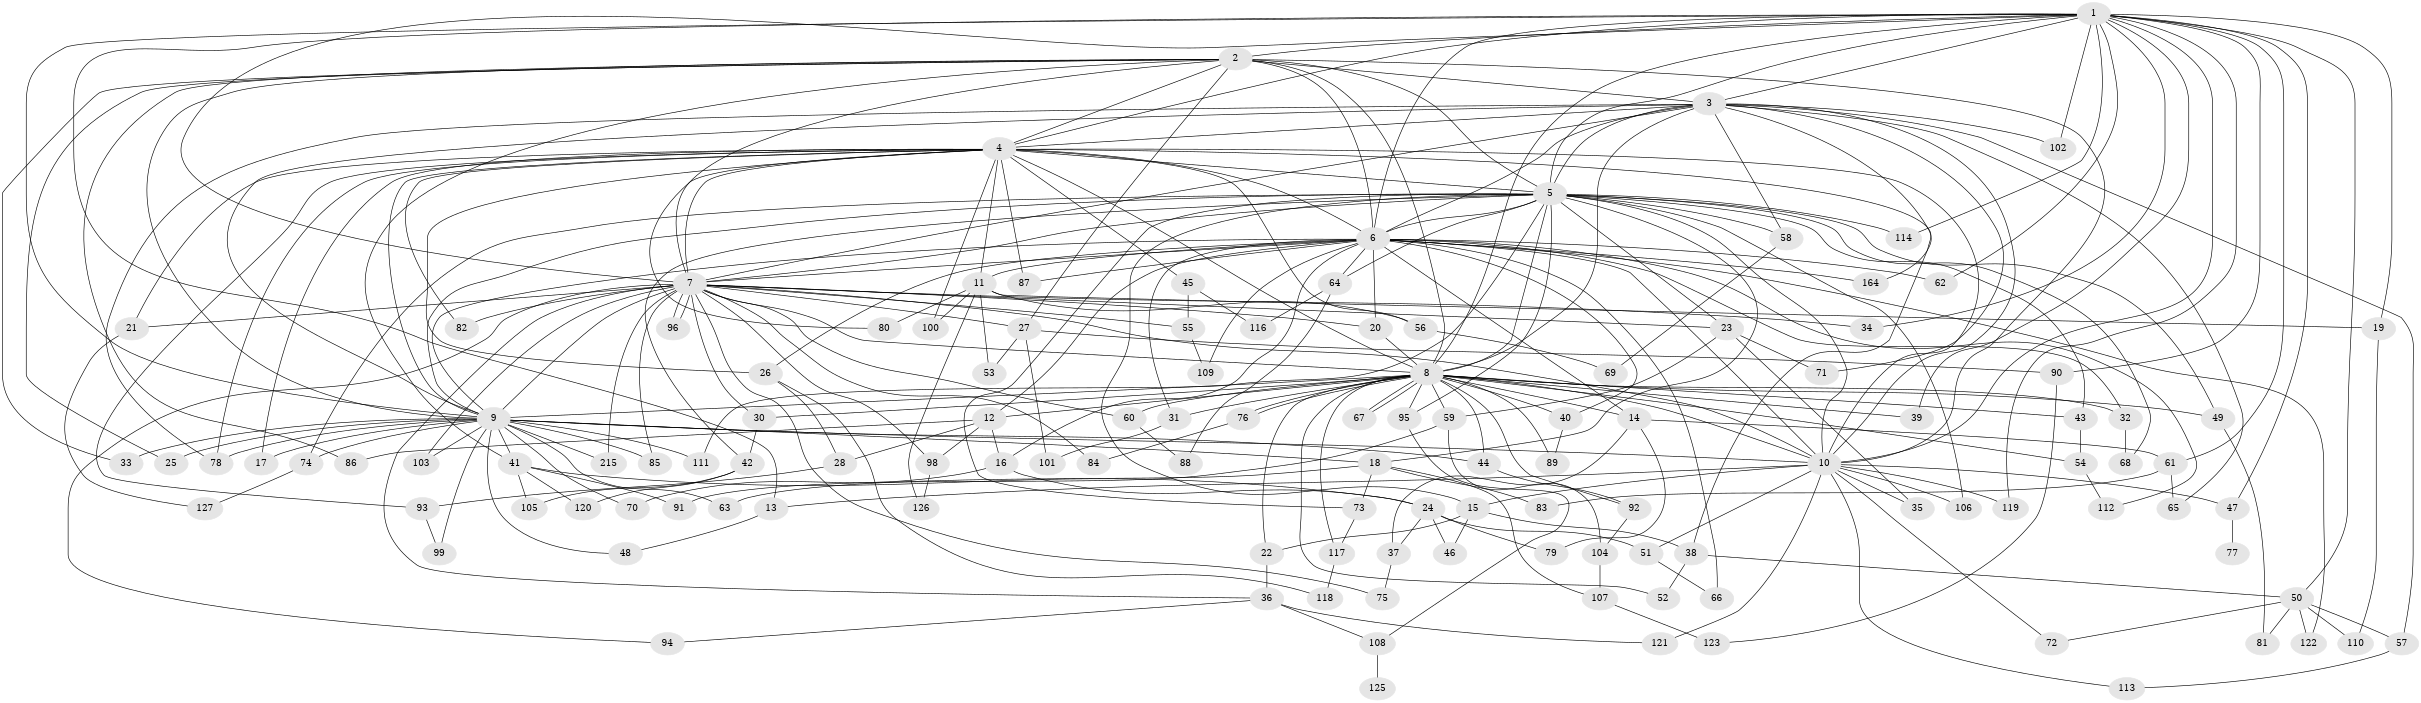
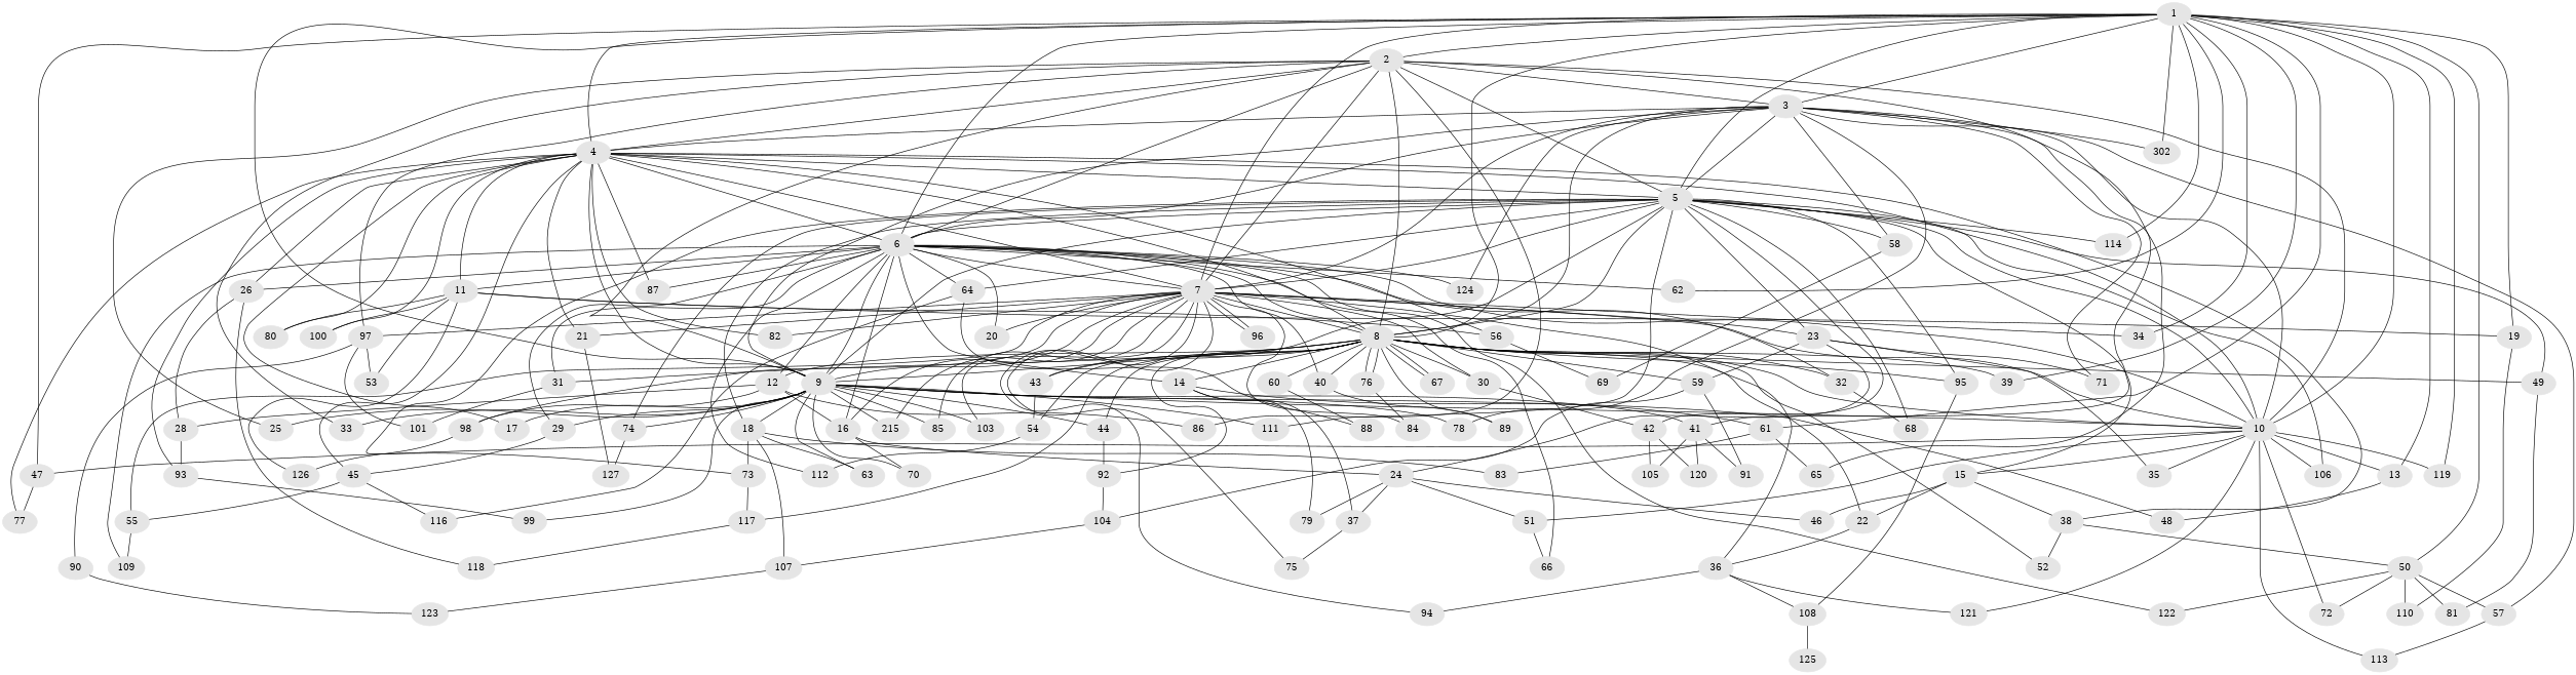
  graph {
    node [color=gray90 style=filled]
    1
    2
    3
    4
    5
    6
    7
    8
    9
    10
    13
    19
    34
    39
    47
    50
    61
    62
    90
-   102
+   102 [label=302]
    114
    119
    25
-   27
+   27 [label=97]
    33
    41
    86
    57
    58
    65
    71
    78
-   124 [label=164]
+   124
    11
    17
    21
    26
    38
    45
    56
    77
    80
    82
    87
    93
    100
    15
    18
    23
    42
    43
    49
    64
    68
    73
    74
    95
    106
    111
    12
    14
    16
    20
+   29
    31
    32
    40
    66
    109
    112
    122
    30
    36
    55
    60
    75
    84
    85
    94
    96
    98
    103
    n83 [label=215]
    22
    44
    52
    54
    59
    67
    76
    89
    92
    117
    48
    63
    70
    99
    35
    51
    72
    113
    121
    110
    81
    83
    123
    53
    101
    91
    105
    120
    69
    126
    127
    28
    118
    116
    46
    107
    24
    88
    108
    37
    79
    104
    125
    1 -- 2
    1 -- 3
    1 -- 4
    1 -- 5
    1 -- 6
    1 -- 7
    1 -- 8
    1 -- 9
    1 -- 10
    1 -- 13
    1 -- 19
    1 -- 34
    1 -- 39
    1 -- 47
    1 -- 50
    1 -- 61
    1 -- 62
-   1 -- 90
    1 -- 102
    1 -- 114
    1 -- 119
    2 -- 3
    2 -- 4
    2 -- 5
    2 -- 6
    2 -- 7
    2 -- 8
    2 -- 9
    2 -- 10
    2 -- 25
    2 -- 27
    2 -- 33
    2 -- 41
    2 -- 86
    3 -- 4
    3 -- 5
    3 -- 6
    3 -- 7
    3 -- 8
    3 -- 9
    3 -- 10
    3 -- 102
    3 -- 57
    3 -- 58
    3 -- 65
    3 -- 71
    3 -- 78
    3 -- 124
    4 -- 5
    4 -- 6
    4 -- 7
    4 -- 8
    4 -- 9
    4 -- 10
    4 -- 11
    4 -- 17
    4 -- 21
    4 -- 26
    4 -- 38
    4 -- 45
    4 -- 56
-   4 -- 78
+   4 -- 77
    4 -- 80
    4 -- 82
    4 -- 87
    4 -- 93
    4 -- 100
    5 -- 6
    5 -- 7
    5 -- 8
    5 -- 9
    5 -- 10
    5 -- 114
    5 -- 58
    5 -- 15
    5 -- 18
    5 -- 23
    5 -- 42
    5 -- 43
    5 -- 49
    5 -- 64
    5 -- 68
    5 -- 73
    5 -- 74
    5 -- 95
    5 -- 106
    5 -- 111
    6 -- 7
-   20 -- 8
+   6 -- 8
    6 -- 9
    6 -- 10
    6 -- 62
    6 -- 124
    6 -- 11
    6 -- 26
    6 -- 87
    6 -- 64
    6 -- 12
    6 -- 14
    6 -- 16
    6 -- 20
+   6 -- 29
    6 -- 31
    6 -- 32
    6 -- 40
    6 -- 66
    6 -- 109
    6 -- 112
    6 -- 122
    7 -- 8
    7 -- 9
    7 -- 10
    7 -- 34
    7 -- 27
    7 -- 21
    7 -- 82
    7 -- 23
    7 -- 20
    7 -- 30
    7 -- 36
    7 -- 55
-   7 -- 60
+   7 -- 16
    7 -- 75
    7 -- 84
    7 -- 85
    7 -- 94
    7 -- 96
    7 -- 96
    7 -- 98
    7 -- 103
    7 -- n83
    8 -- 9
    8 -- 10
    8 -- 39
    8 -- 43
    8 -- 49
    8 -- 95
    8 -- 12
    8 -- 14
    8 -- 31
    8 -- 32
    8 -- 40
    8 -- 30
    8 -- 60
    8 -- 22
    8 -- 44
    8 -- 52
    8 -- 54
    8 -- 59
    8 -- 67
    8 -- 67
    8 -- 76
    8 -- 76
    8 -- 89
    8 -- 92
    8 -- 117
    9 -- 10
    9 -- 25
    9 -- 33
    9 -- 41
    9 -- 78
    9 -- 17
    9 -- 18
    9 -- 74
    9 -- 111
+   9 -- 29
    9 -- 85
    9 -- 103
    9 -- n83
    9 -- 44
    9 -- 48
    9 -- 63
    9 -- 70
    9 -- 99
    10 -- 13
    10 -- 47
    10 -- 119
    10 -- 15
    10 -- 106
    10 -- 35
    10 -- 51
    10 -- 72
    10 -- 113
    10 -- 121
    13 -- 48
    19 -- 110
    47 -- 77
    50 -- 57
    50 -- 122
    50 -- 72
    50 -- 110
    50 -- 81
    61 -- 65
    61 -- 83
    90 -- 123
    27 -- 90
    27 -- 53
    27 -- 101
    41 -- 91
    41 -- 105
    41 -- 120
    57 -- 113
    58 -- 69
    11 -- 19
    11 -- 56
    11 -- 80
    11 -- 100
    11 -- 53
    11 -- 126
    21 -- 127
    26 -- 28
    26 -- 118
    38 -- 50
    38 -- 52
    45 -- 55
    45 -- 116
    56 -- 69
    93 -- 99
    15 -- 38
    15 -- 22
    15 -- 46
    18 -- 73
    18 -- 63
    18 -- 83
    18 -- 107
    23 -- 71
    23 -- 59
    23 -- 35
-   41 -- 24
+   23 -- 24
    42 -- 105
    42 -- 120
    43 -- 54
    49 -- 81
    64 -- 116
    64 -- 88
    73 -- 117
    74 -- 127
    95 -- 108
    12 -- 86
    12 -- 16
    12 -- 98
    12 -- 28
    14 -- 61
    14 -- 37
    14 -- 79
    16 -- 70
    16 -- 24
+   29 -- 45
    31 -- 101
    32 -- 68
    40 -- 89
    30 -- 42
    36 -- 94
    36 -- 121
    36 -- 108
    55 -- 109
    60 -- 88
    98 -- 126
    22 -- 36
    44 -- 92
    54 -- 112
    59 -- 91
    59 -- 104
    76 -- 84
    92 -- 104
    117 -- 118
    51 -- 66
    28 -- 93
    107 -- 123
    24 -- 51
    24 -- 46
    24 -- 37
    24 -- 79
    108 -- 125
    37 -- 75
    104 -- 107
  }
